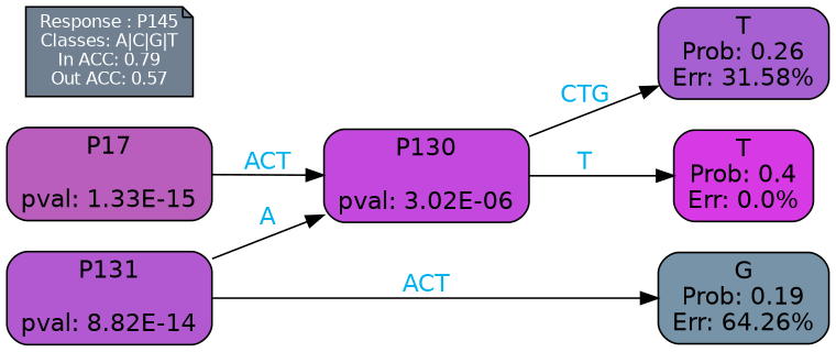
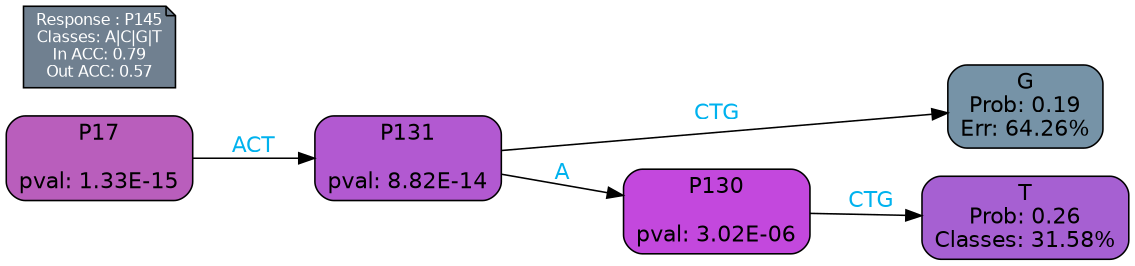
  digraph {
    rankdir=LR
    ranksep=equally
    splines=polylines
    node [color=black fontname=helvetica shape=box style="filled, rounded"]
    edge [fontcolor=deepskyblue2 fontname=helvetica]
-   n1 [fillcolor="#a660d2" label="T\nProb: 0.26\nErr: 31.58%"]
-   n2 [fillcolor="#d739e5" label="T\nProb: 0.4\nErr: 0.0%"]
+   n1 [fillcolor="#a660d2" label="T\nProb: 0.26\nClasses: 31.58%"]
    n3 [fillcolor="#7693a7" label="G\nProb: 0.19\nErr: 64.26%"]
    n4 [align=left fillcolor=slategray fontcolor=white fontsize=10 label="Response : P145\nClasses: A|C|G|T\nIn ACC: 0.79\nOut ACC: 0.57\n" shape=note style=filled]
    n5 [fillcolor="#b95ebc" label="P17\n\npval: 1.33E-15"]
    n6 [fillcolor="#b259d1" label="P131\n\npval: 8.82E-14"]
    n7 [fillcolor="#c348dd" label="P130\n\npval: 3.02E-06"]
    subgraph sub_1 {
      rank=same
      n1
-     n2
      n3
    }
    subgraph sub_2 {
      rank=same
      n4
      n5
    }
-   n5 -> n7 [label=ACT]
-   n6 -> n3 [label=ACT]
+   n5 -> n6 [label=ACT]
+   n6 -> n3 [label=CTG]
    n6 -> n7 [label=A]
    n7 -> n1 [label=CTG]
-   n7 -> n2 [label=T]
  }
